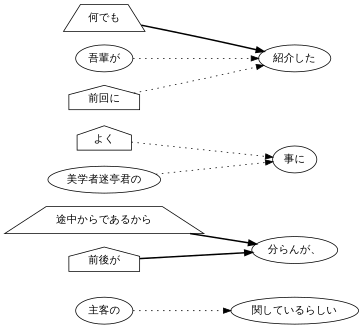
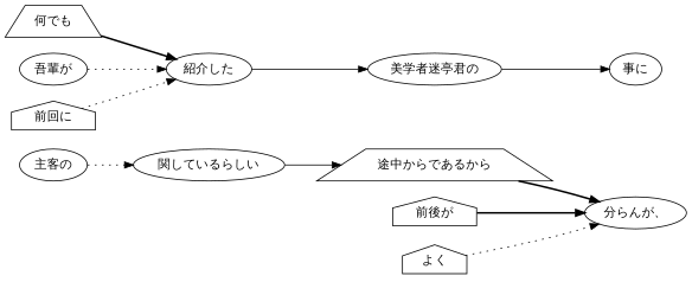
  digraph {
    fontname="IBM Plex Sans"
    rankdir=LR
    node [fontname="IBM Plex Sans" shape=ellipse]
    edge [fontname="IBM Plex Sans" style=dotted]
    n1 [label="主客の"]
    n2 [label="関しているらしい"]
    n3 [label="途中からであるから" shape=trapezium]
    n4 [label="分らんが、"]
    n5 [label="前後が" shape=house]
    n6 [label="よく" shape=house]
    n7 [label="何でも" shape=trapezium]
    n8 [label="紹介した"]
    n9 [label="美学者迷亭君の"]
    n10 [label="吾輩が"]
    n11 [label="前回に" shape=house]
    n12 [label="事に"]
    n1 -> n2
+   n2 -> n3 [style=solid]
    n3 -> n4 [style=bold]
    n5 -> n4 [style=bold]
-   n6 -> n12
+   n6 -> n4
    n7 -> n8 [style=bold]
-   n9 -> n12
+   n8 -> n9 [style=solid]
+   n9 -> n12 [style=solid]
    n10 -> n8
    n11 -> n8
  }
